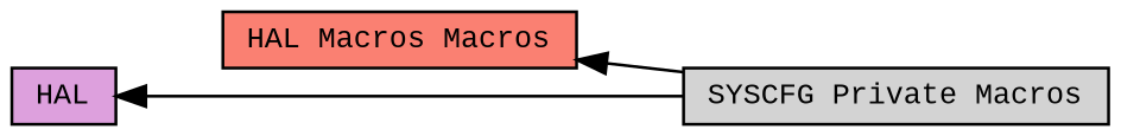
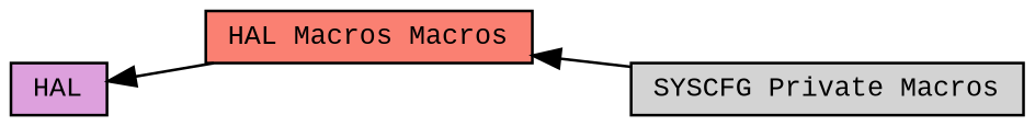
  digraph {
    fontname="Liberation Mono"
    rankdir=LR
    node [color=black fontname="Liberation Mono" fontsize=10 shape=box style=filled]
    edge [dir=back fontname="Liberation Mono" fontsize=10 labelfontname=Helvetica labelfontsize=10 shape=plaintext style=solid]
    n1 [fillcolor=plum height=0.2 label=HAL width=0.4]
    n2 [fillcolor=salmon fontcolor=black height=0.2 label="HAL Macros Macros" width=0.4]
    n3 [fillcolor=lightgrey height=0.2 label="SYSCFG Private Macros" width=0.4]
-   n1 -> n3
+   n1 -> n2
    n2 -> n3
  }
